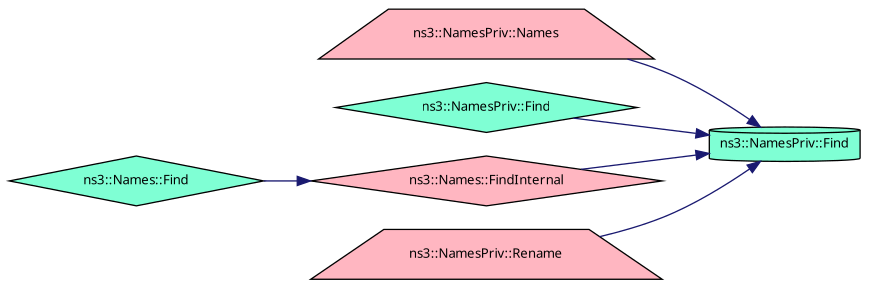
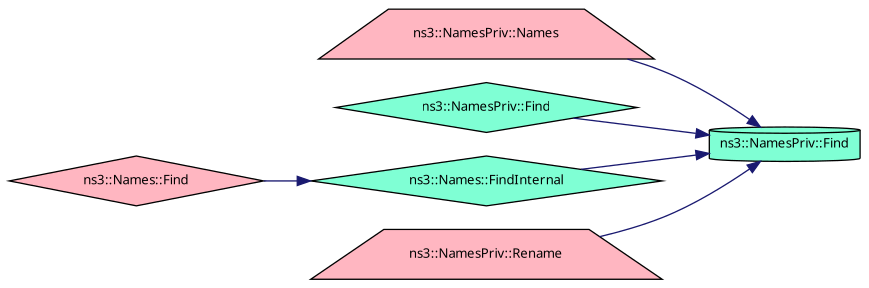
  digraph {
    fontname="Noto Sans"
    rankdir=RL
    node [color=black fillcolor=aquamarine fontname="Noto Sans" fontsize=10 shape=diamond style=filled]
    edge [color=midnightblue dir=back fontname="Noto Sans" fontsize=10 labelfontname=Helvetica labelfontsize=10 style=solid]
    n1 [fontcolor=black height=0.2 label="ns3::NamesPriv::Find" shape=cylinder width=0.4]
    n2 [fillcolor=lightpink height=0.2 label="ns3::NamesPriv::Names" shape=trapezium width=0.4]
    n3 [height=0.2 label="ns3::NamesPriv::Find" width=0.4]
-   n4 [fillcolor=lightpink height=0.2 label="ns3::Names::FindInternal" width=0.4]
+   n4 [height=0.2 label="ns3::Names::FindInternal" width=0.4]
    n5 [fillcolor=lightpink height=0.2 label="ns3::NamesPriv::Rename" shape=trapezium width=0.4]
-   n6 [height=0.2 label="ns3::Names::Find" width=0.4]
+   n6 [fillcolor=lightpink height=0.2 label="ns3::Names::Find" width=0.4]
    n1 -> n2
    n1 -> n3
    n1 -> n4
    n1 -> n5
    n4 -> n6
  }
